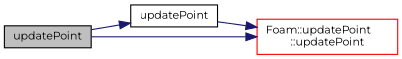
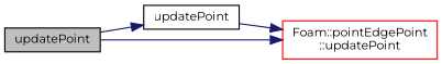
  digraph {
    rankdir=LR
    fontname=Montserrat
    node [color=black fontname=Montserrat fontsize=10 shape=record]
    edge [color=midnightblue fontname=Montserrat fontsize=10 labelfontname=FreeSans labelfontsize=10 style=solid]
    n1 [fillcolor=grey75 fontcolor=black height=0.2 label=updatePoint style=filled width=0.4]
    n2 [height=0.2 label=updatePoint width=0.4]
-   n3 [color=red height=0.2 label="Foam::updatePoint\l::updatePoint" width=0.4]
+   n3 [color=red height=0.2 label="Foam::pointEdgePoint\l::updatePoint" width=0.4]
    n1 -> n2
    n1 -> n3
    n2 -> n3
  }
